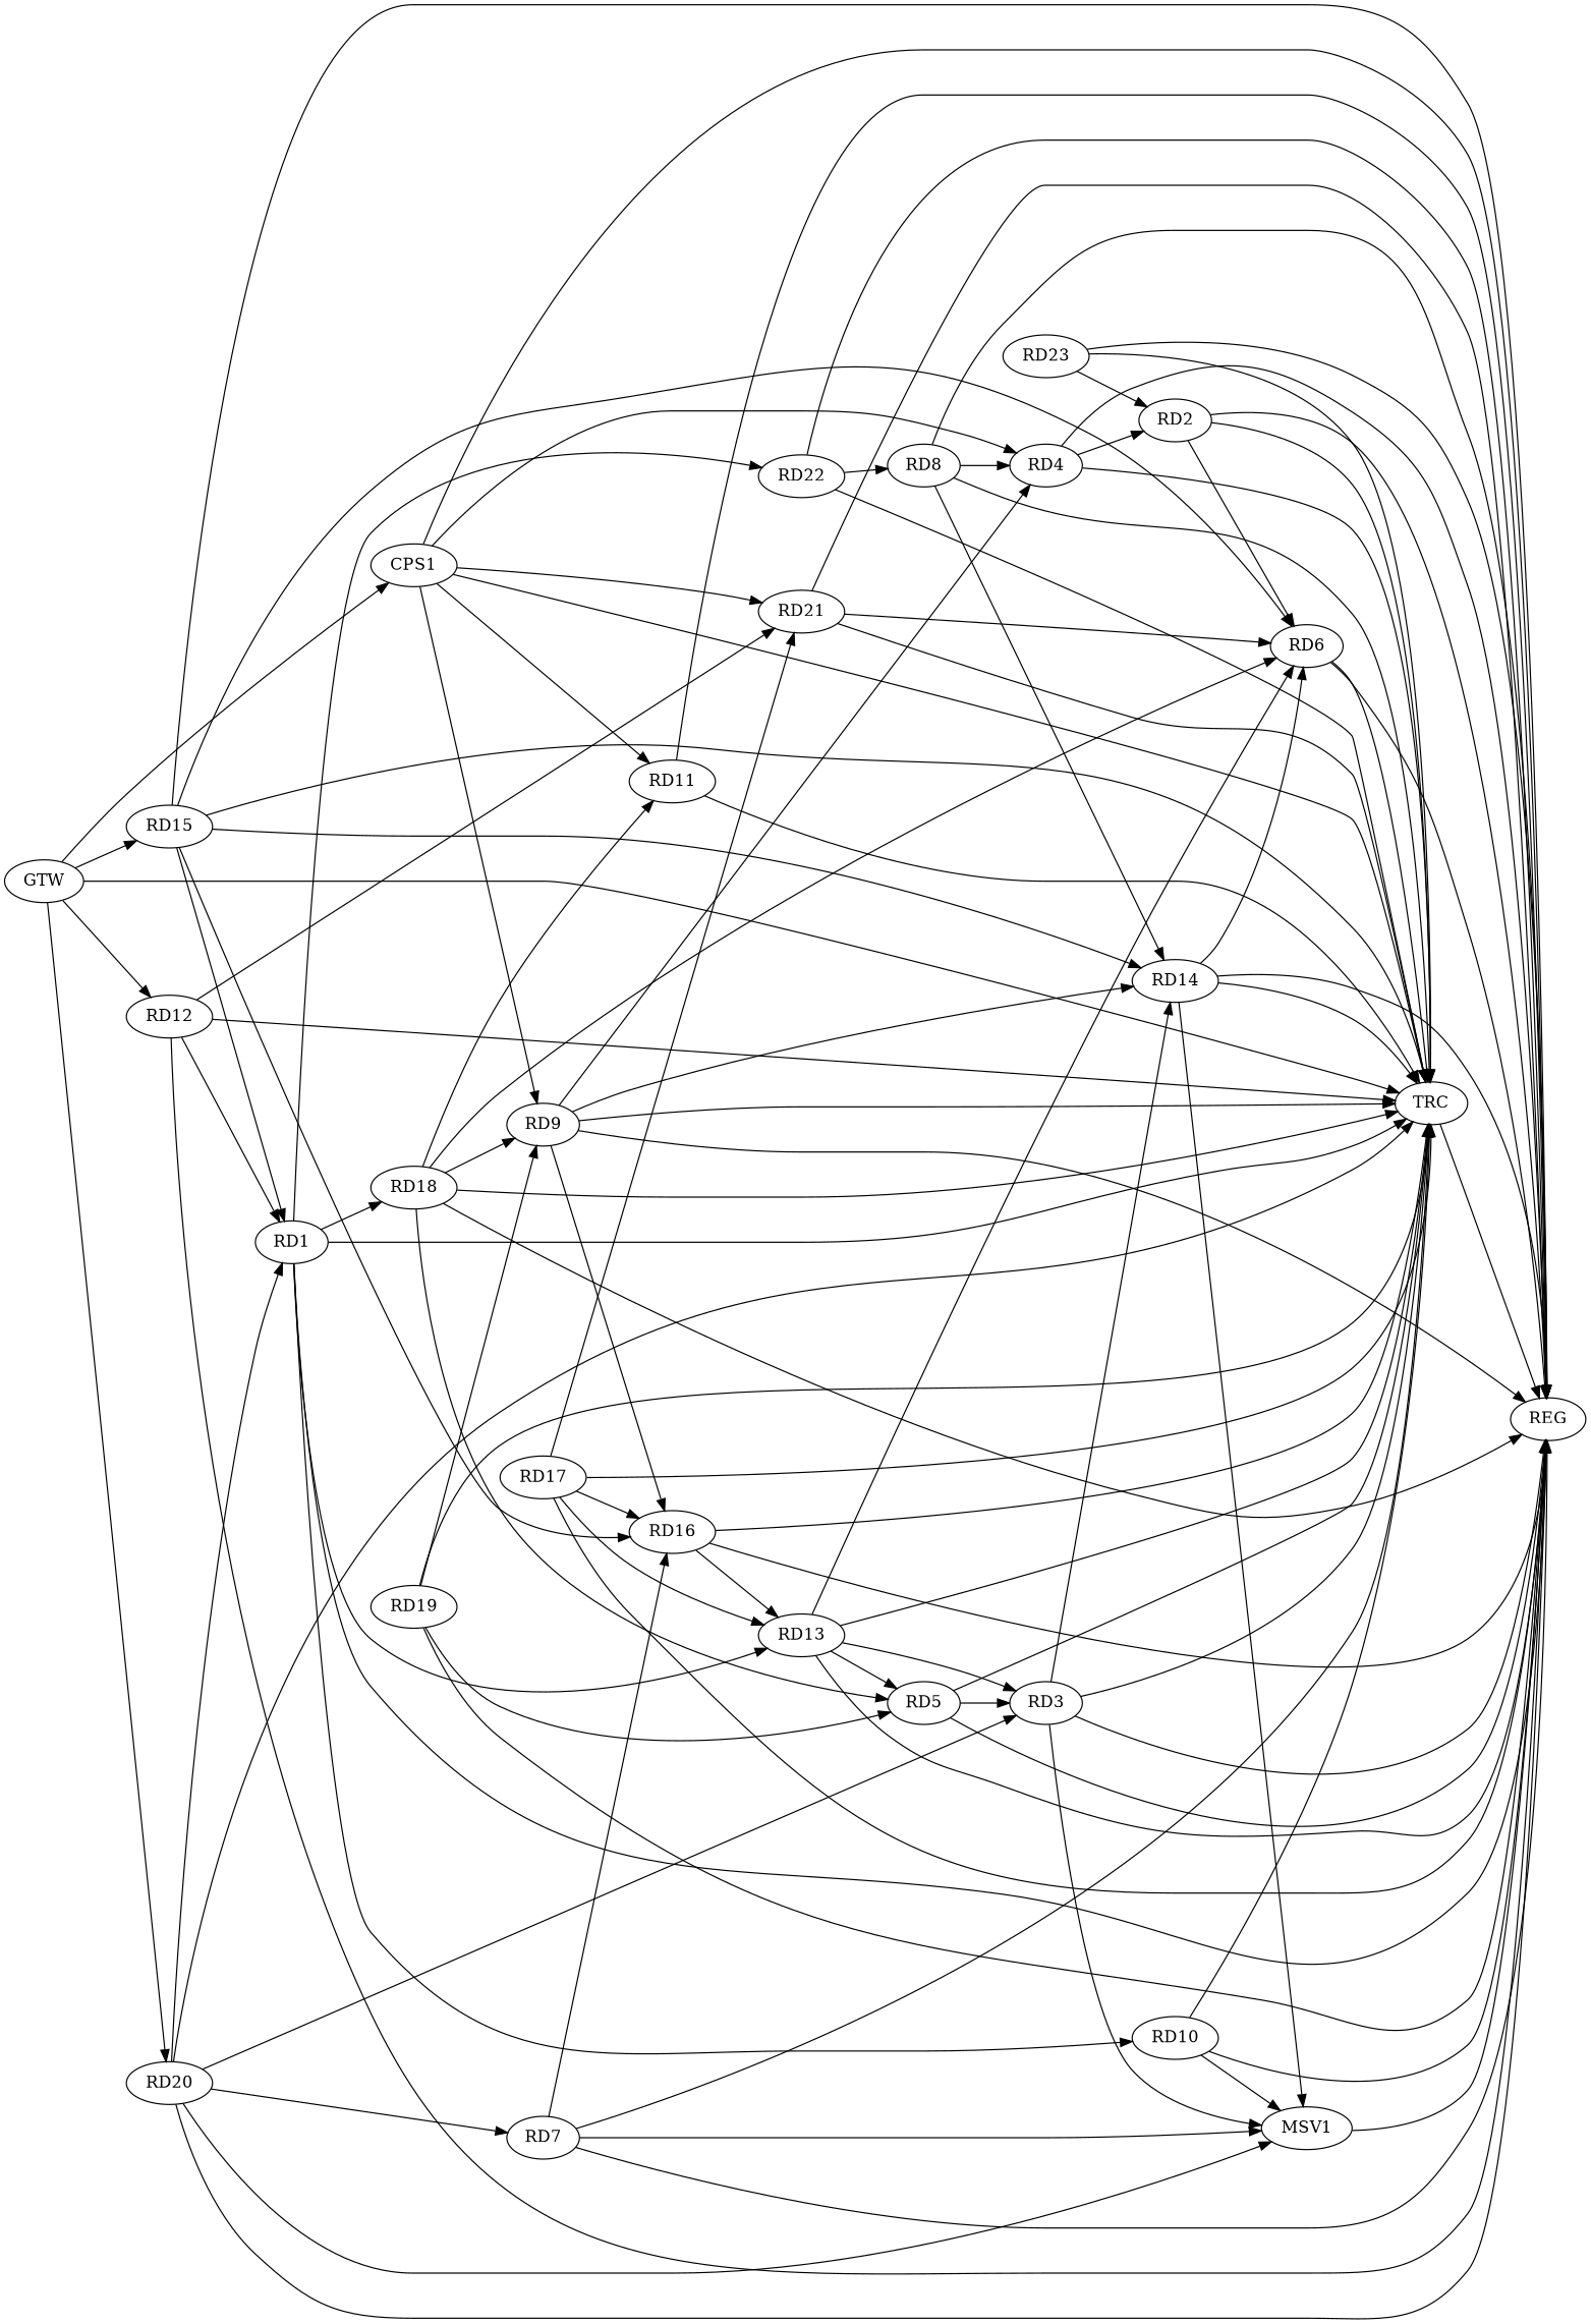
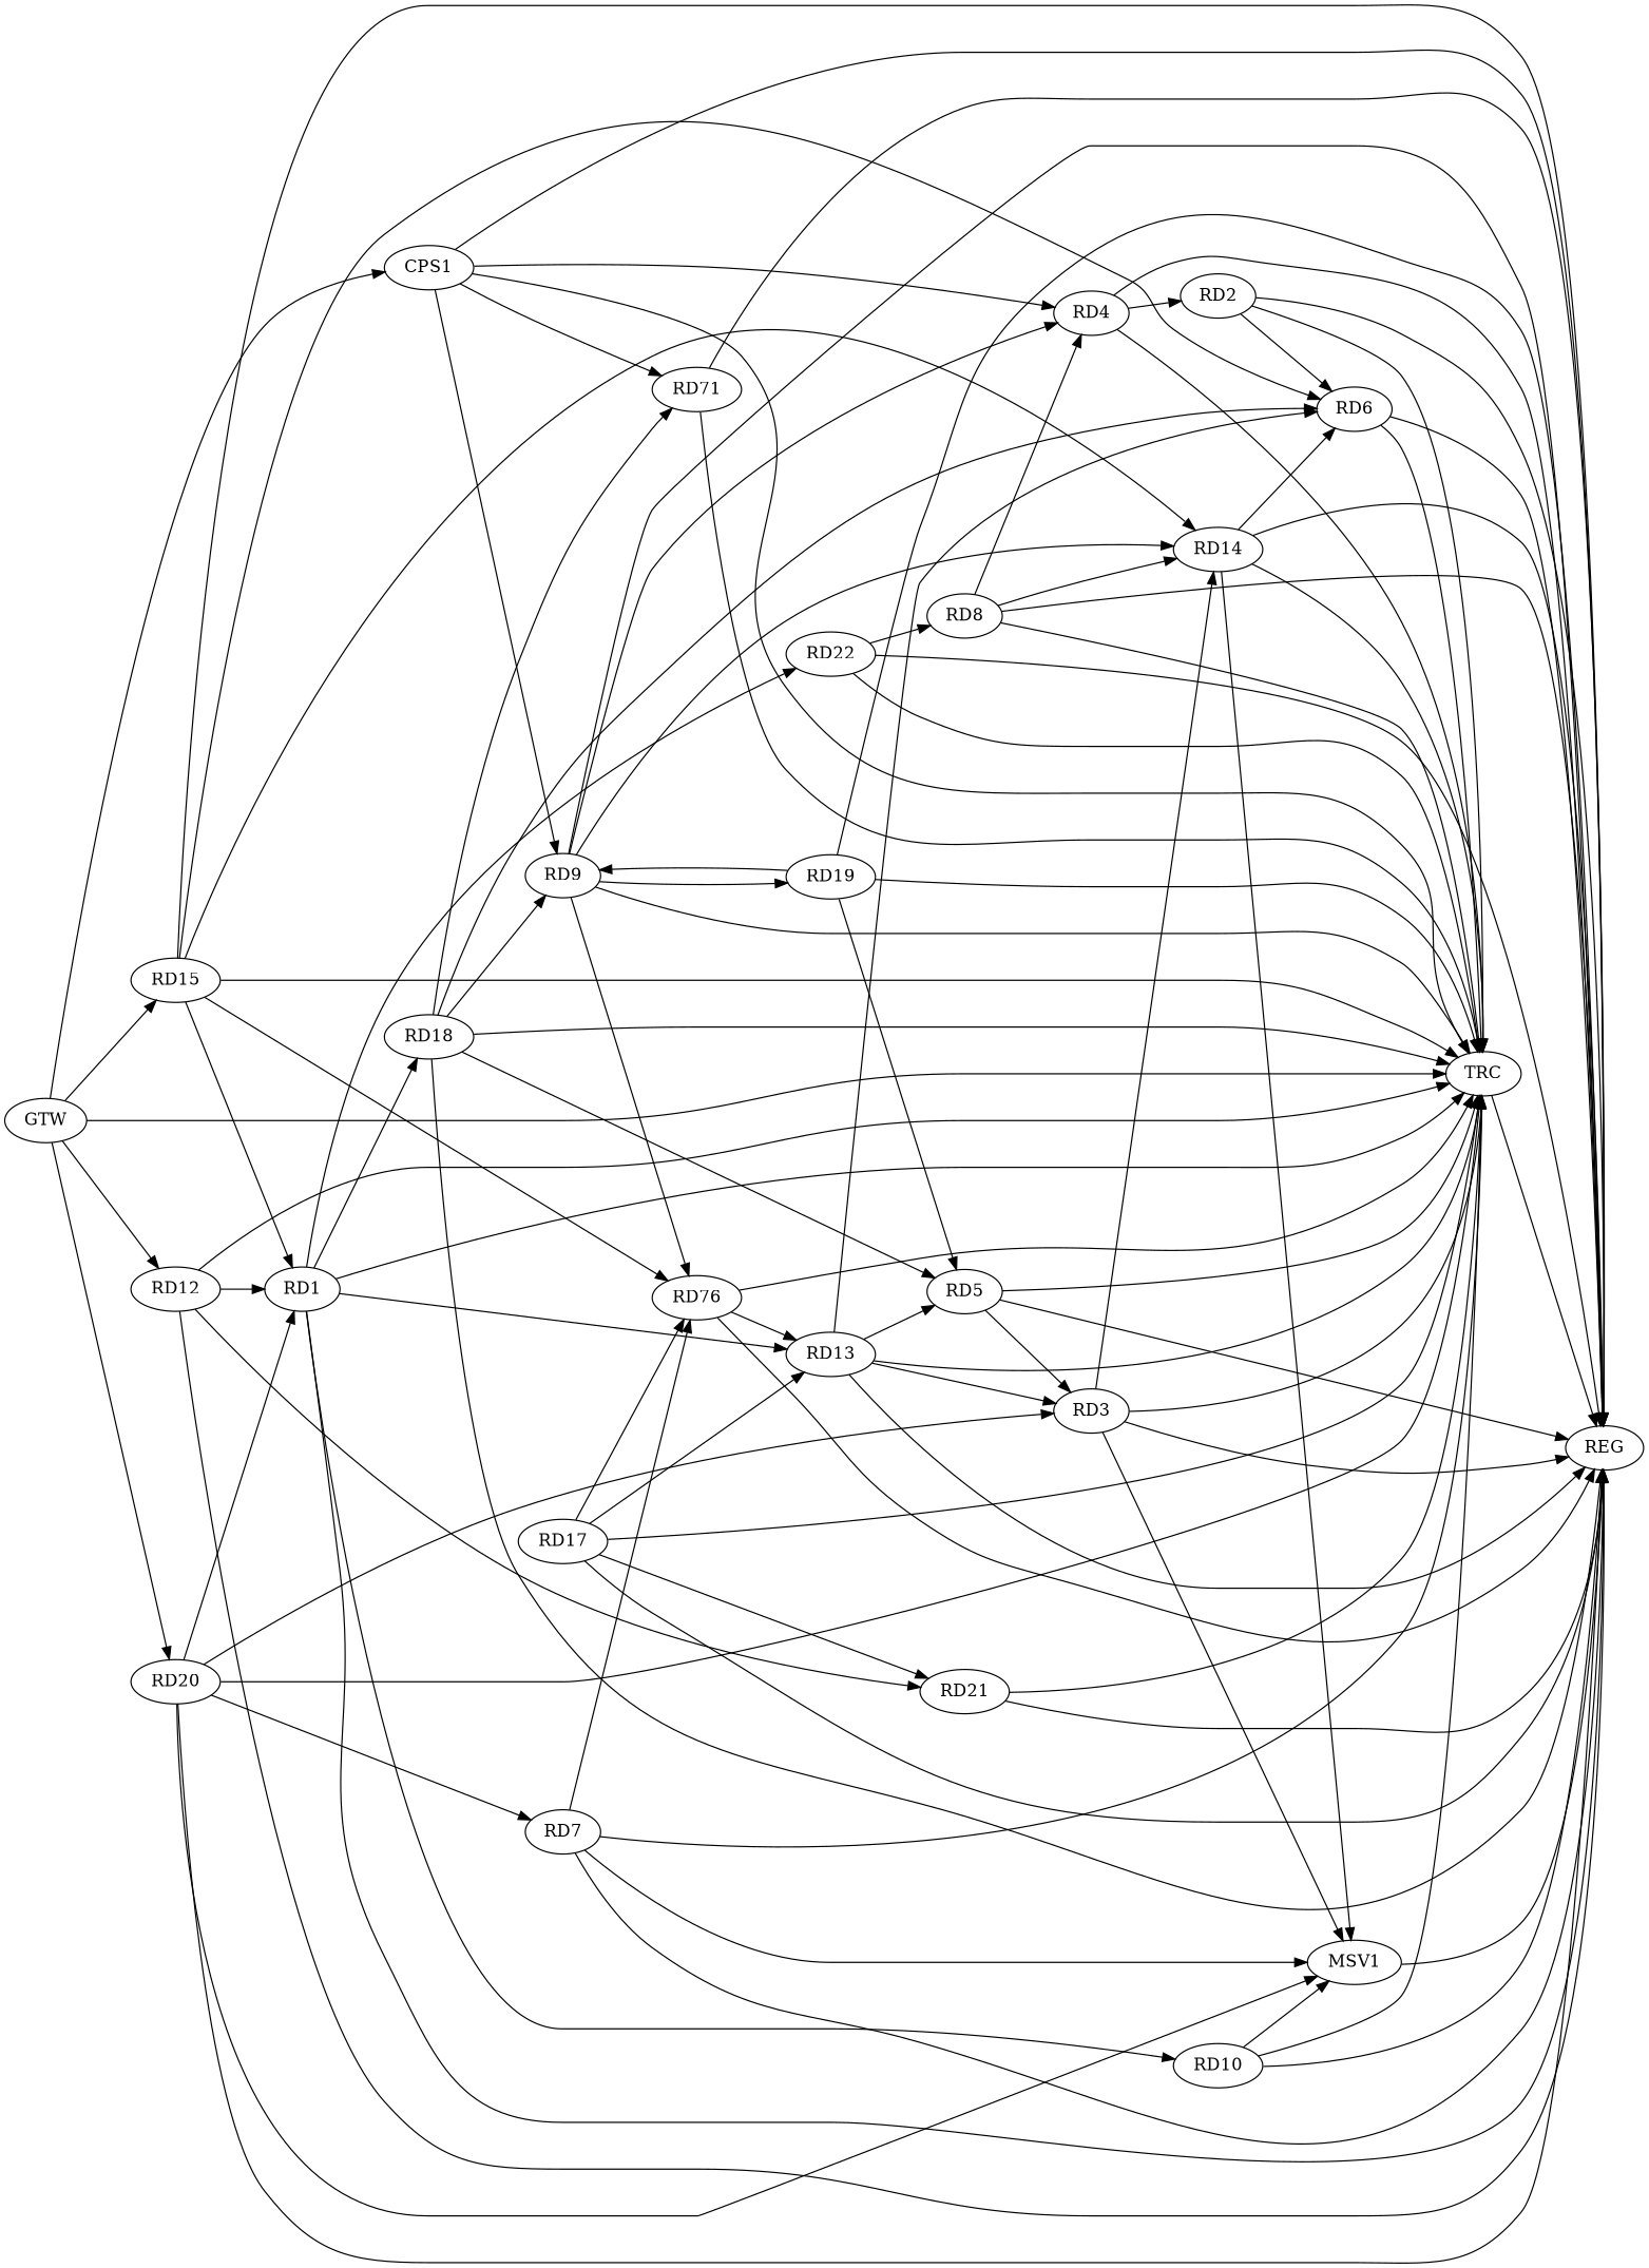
  strict digraph {
    rankdir=LR
    n1 [label=RD1]
    n2 [label=RD10]
    n3 [label=RD13]
    n4 [label=RD18]
    n5 [label=RD22]
    n6 [label=REG]
    n7 [label=TRC]
    n8 [label=MSV1]
    n9 [label=RD6]
    n10 [label=RD3]
    n11 [label=RD5]
    n12 [label=RD9]
-   n13 [label=RD11]
+   n13 [label=RD71]
    n14 [label=RD8]
    n15 [label=RD2]
    n16 [label=RD14]
    n17 [label=RD4]
    n18 [label=RD7]
-   n19 [label=RD16]
+   n19 [label=RD76]
    n20 [label=RD19]
    n21 [label=RD12]
    n22 [label=RD21]
    n23 [label=RD15]
    n24 [label=RD17]
    n25 [label=RD20]
-   n26 [label=RD23]
    n27 [label=CPS1]
    n28 [label=GTW]
    n1 -> n2
    n1 -> n3
    n1 -> n4
    n1 -> n5
    n1 -> n6
    n1 -> n7
    n2 -> n6
    n2 -> n7
    n2 -> n8
    n3 -> n6
    n3 -> n7
    n3 -> n9
    n3 -> n10
    n3 -> n11
    n4 -> n6
    n4 -> n7
    n4 -> n9
    n4 -> n11
    n4 -> n12
    n4 -> n13
    n5 -> n6
    n5 -> n7
    n5 -> n14
    n7 -> n6
    n8 -> n6
    n9 -> n6
    n9 -> n7
    n10 -> n6
    n10 -> n7
    n10 -> n8
    n10 -> n16
    n11 -> n6
    n11 -> n7
    n11 -> n10
    n12 -> n6
    n12 -> n7
    n12 -> n16
    n12 -> n17
    n12 -> n19
+   n12 -> n20
    n13 -> n6
    n13 -> n7
    n14 -> n6
    n14 -> n7
    n14 -> n16
    n14 -> n17
    n15 -> n6
    n15 -> n7
    n15 -> n9
    n16 -> n6
    n16 -> n7
    n16 -> n8
    n16 -> n9
    n17 -> n6
    n17 -> n7
    n17 -> n15
    n18 -> n6
    n18 -> n7
    n18 -> n8
    n18 -> n19
    n19 -> n3
    n19 -> n6
    n19 -> n7
    n20 -> n6
    n20 -> n7
    n20 -> n11
    n20 -> n12
    n21 -> n1
    n21 -> n6
    n21 -> n7
    n21 -> n22
    n22 -> n6
    n22 -> n7
-   n22 -> n9
    n23 -> n1
    n23 -> n6
    n23 -> n7
    n23 -> n9
    n23 -> n16
    n23 -> n19
    n24 -> n3
    n24 -> n6
    n24 -> n7
    n24 -> n19
    n24 -> n22
    n25 -> n1
    n25 -> n6
    n25 -> n7
    n25 -> n8
    n25 -> n10
    n25 -> n18
-   n26 -> n6
-   n26 -> n7
-   n26 -> n15
    n27 -> n6
    n27 -> n7
    n27 -> n12
    n27 -> n13
    n27 -> n17
-   n27 -> n22
    n28 -> n7
    n28 -> n21
    n28 -> n23
    n28 -> n25
    n28 -> n27
  }
